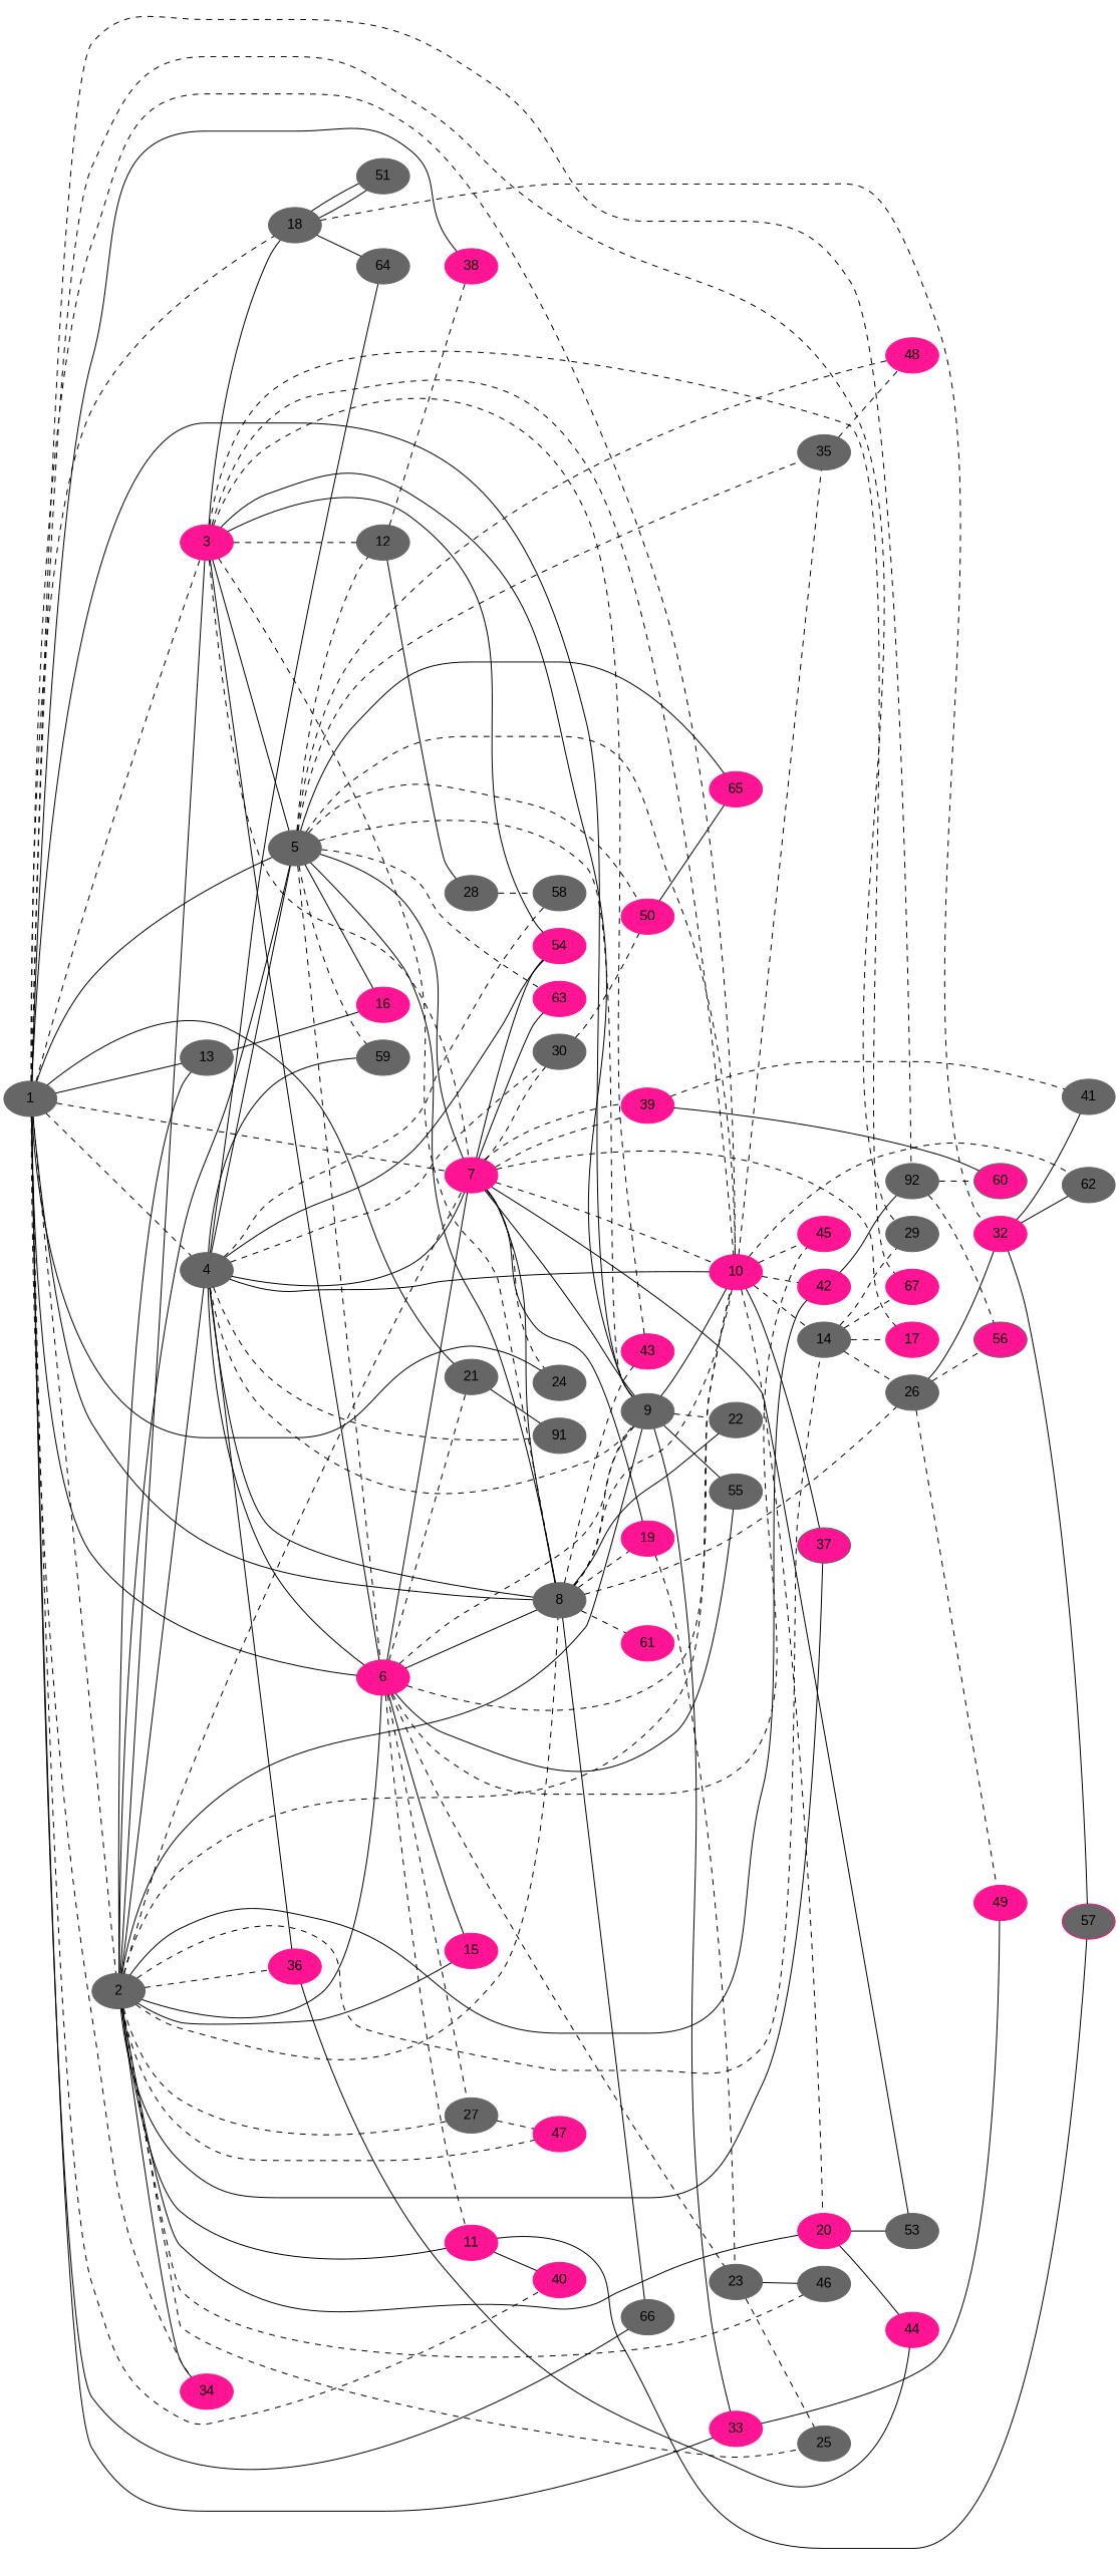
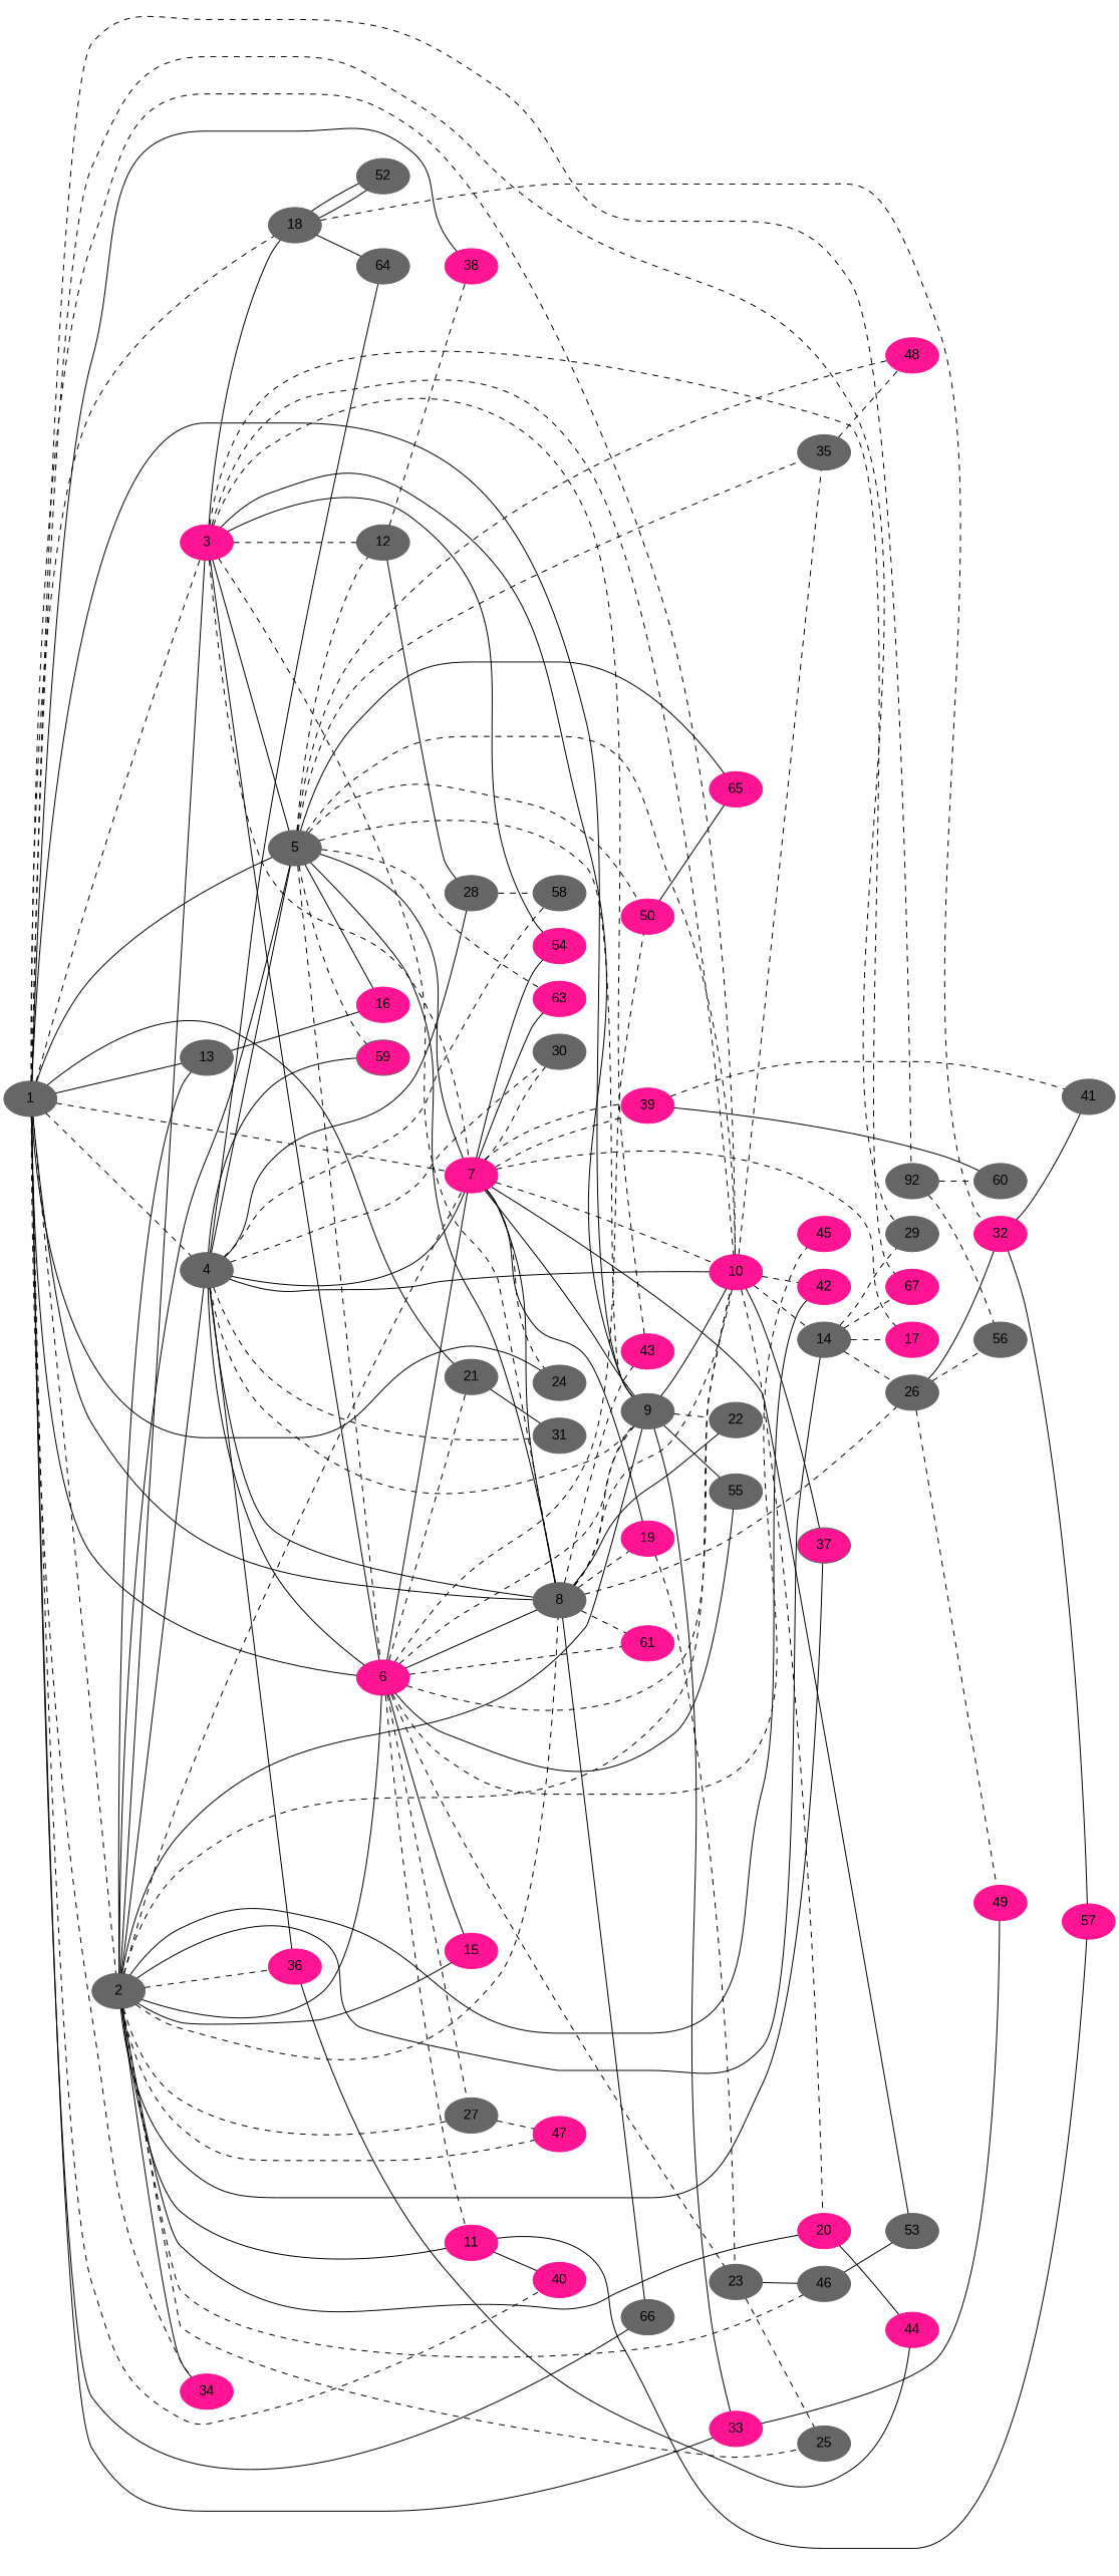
  graph {
    fontname="Liberation Sans"
    rankdir=LR
    node [color=gray40 fontname="Liberation Sans" style=filled]
    edge [fontname="Liberation Sans" style=dashed]
    1
    2
    3 [color=deeppink]
    4
    5
    6 [color=deeppink]
    7 [color=deeppink]
    8
    9
    10 [color=deeppink]
    13
    18
    21
    24
    29
    33 [color=deeppink]
    34 [color=deeppink]
    38 [color=deeppink]
    40 [color=deeppink]
    n20 [label=92]
    66
    11 [color=deeppink]
    14
    15 [color=deeppink]
    20 [color=deeppink]
    25
    27
    36 [color=deeppink]
    37 [fillcolor=deeppink]
    42 [color=deeppink]
    46
    47 [color=deeppink]
    12
    43 [color=deeppink]
    54 [color=deeppink]
    67 [color=deeppink]
    28
    30
-   31 [label=91]
+   31
    58
-   59
+   59 [fillcolor=deeppink]
    64
    16 [color=deeppink]
    35
    48 [color=deeppink]
    50 [color=deeppink]
    63 [color=deeppink]
    65 [color=deeppink]
    23
    45 [color=deeppink]
    55
    61 [color=deeppink]
    17 [color=deeppink]
    19 [color=deeppink]
    39 [color=deeppink]
    53
    22
    26
-   62
    32 [color=deeppink]
-   51
+   51 [label=52]
    49 [color=deeppink]
-   56 [fillcolor=deeppink]
-   60 [fillcolor=deeppink]
-   57 [color=deeppink fillcolor=gray40]
+   56
+   60
+   57 [color=deeppink]
    44 [color=deeppink]
    41
    1 -- 2
    1 -- 3
    1 -- 4
    1 -- 5 [style=solid]
    1 -- 6 [style=solid]
    1 -- 7
    1 -- 8 [style=solid]
    1 -- 9 [style=solid]
    1 -- 10
    1 -- 13 [style=solid]
    1 -- 18
    1 -- 21 [style=solid]
    1 -- 24 [style=solid]
    1 -- 29
    1 -- 33 [style=solid]
    1 -- 34
    1 -- 38 [style=solid]
    1 -- 40
    1 -- n20
    1 -- 66 [style=solid]
    2 -- 3 [style=solid]
    2 -- 4 [style=solid]
    2 -- 5 [style=solid]
    2 -- 6 [style=solid]
    2 -- 7
    2 -- 8
    2 -- 9 [style=solid]
    2 -- 10
    2 -- 13 [style=solid]
    2 -- 34 [style=solid]
    2 -- 11 [style=solid]
-   2 -- 14
+   2 -- 14 [style=solid]
    2 -- 15 [style=solid]
    2 -- 20 [style=solid]
    2 -- 25
    2 -- 27
    2 -- 36
    2 -- 37 [style=solid]
    2 -- 42 [style=solid]
    2 -- 46
    2 -- 47
    3 -- 5 [style=solid]
    3 -- 6 [style=solid]
    3 -- 7
    3 -- 8
    3 -- 9 [style=solid]
    3 -- 10
    3 -- 18 [style=solid]
    3 -- 12
    3 -- 43
    3 -- 54 [style=solid]
    3 -- 67
    4 -- 5 [style=solid]
    4 -- 6 [style=solid]
    4 -- 7 [style=solid]
    4 -- 8 [style=solid]
    4 -- 9
    4 -- 10 [style=solid]
    4 -- 36 [style=solid]
-   4 -- 54 [style=solid]
+   4 -- 28 [style=solid]
    4 -- 30
    4 -- 31
    4 -- 58
    4 -- 59 [style=solid]
    4 -- 64 [style=solid]
    5 -- 6
    5 -- 7 [style=solid]
    5 -- 8 [style=solid]
    5 -- 9
    5 -- 10
    5 -- 12
    5 -- 59
    5 -- 16 [style=solid]
    5 -- 35
    5 -- 48
    5 -- 50
    5 -- 63
    5 -- 65 [style=solid]
    6 -- 7 [style=solid]
    6 -- 8 [style=solid]
    6 -- 9
    6 -- 10
    6 -- 21
    6 -- 11
    6 -- 15 [style=solid]
    6 -- 27
-   30 -- 50
+   6 -- 50
    6 -- 23
    6 -- 45
    6 -- 55 [style=solid]
+   6 -- 61
    7 -- 8 [style=solid]
    7 -- 9 [style=solid]
    7 -- 10
    7 -- 24
    7 -- 54 [style=solid]
    7 -- 30
    7 -- 63 [style=solid]
    7 -- 17
    7 -- 19 [style=solid]
    7 -- 39
    7 -- 39
    7 -- 53 [style=solid]
    8 -- 9
    8 -- 10
    8 -- 66 [style=solid]
    8 -- 43
    8 -- 61
    8 -- 19
    8 -- 22 [style=solid]
    8 -- 26
    9 -- 10 [style=solid]
    9 -- 33 [style=solid]
    9 -- 55 [style=solid]
    9 -- 22
    10 -- 14
    10 -- 20
    10 -- 37 [style=solid]
    10 -- 42
    10 -- 35
-   10 -- 45
-   10 -- 62
    13 -- 16 [style=solid]
    18 -- 64 [style=solid]
    18 -- 32
    18 -- 51 [style=solid]
    18 -- 51 [style=solid]
    21 -- 31 [style=solid]
    33 -- 49 [style=solid]
    n20 -- 56
    n20 -- 60
    11 -- 40 [style=solid]
    11 -- 57 [style=solid]
    14 -- 29
    14 -- 67
    14 -- 17
    14 -- 26
-   20 -- 53 [style=solid]
+   46 -- 53 [style=solid]
    20 -- 44 [style=solid]
    27 -- 47
    36 -- 44 [style=solid]
-   42 -- n20 [style=solid]
    12 -- 38
    12 -- 28 [style=solid]
    28 -- 58
    35 -- 48
    50 -- 65 [style=solid]
    23 -- 25
    23 -- 46 [style=solid]
    19 -- 23
    39 -- 60 [style=solid]
    39 -- 41
    26 -- 32 [style=solid]
    26 -- 49
    26 -- 56
-   32 -- 62 [style=solid]
    32 -- 57 [style=solid]
    32 -- 41 [style=solid]
  }
